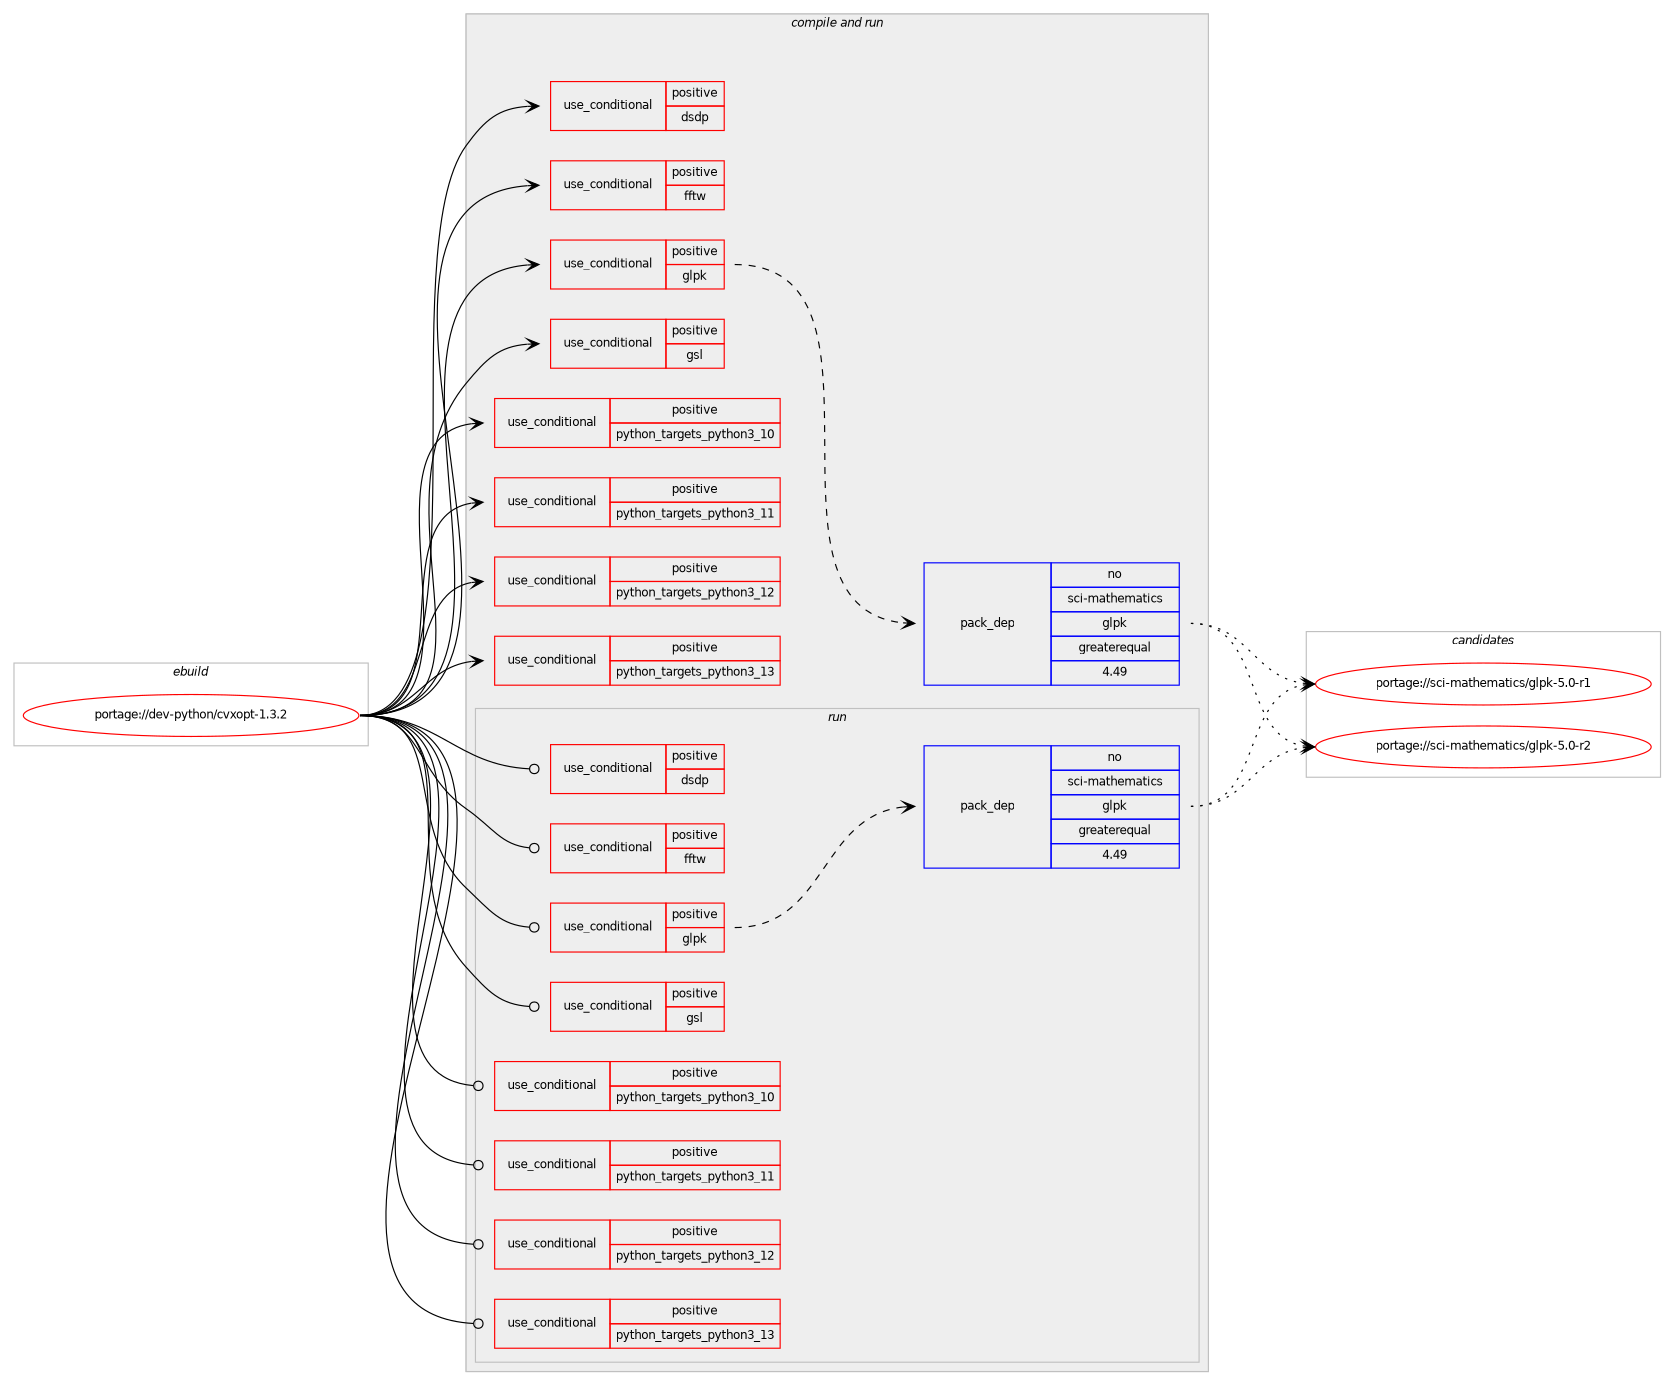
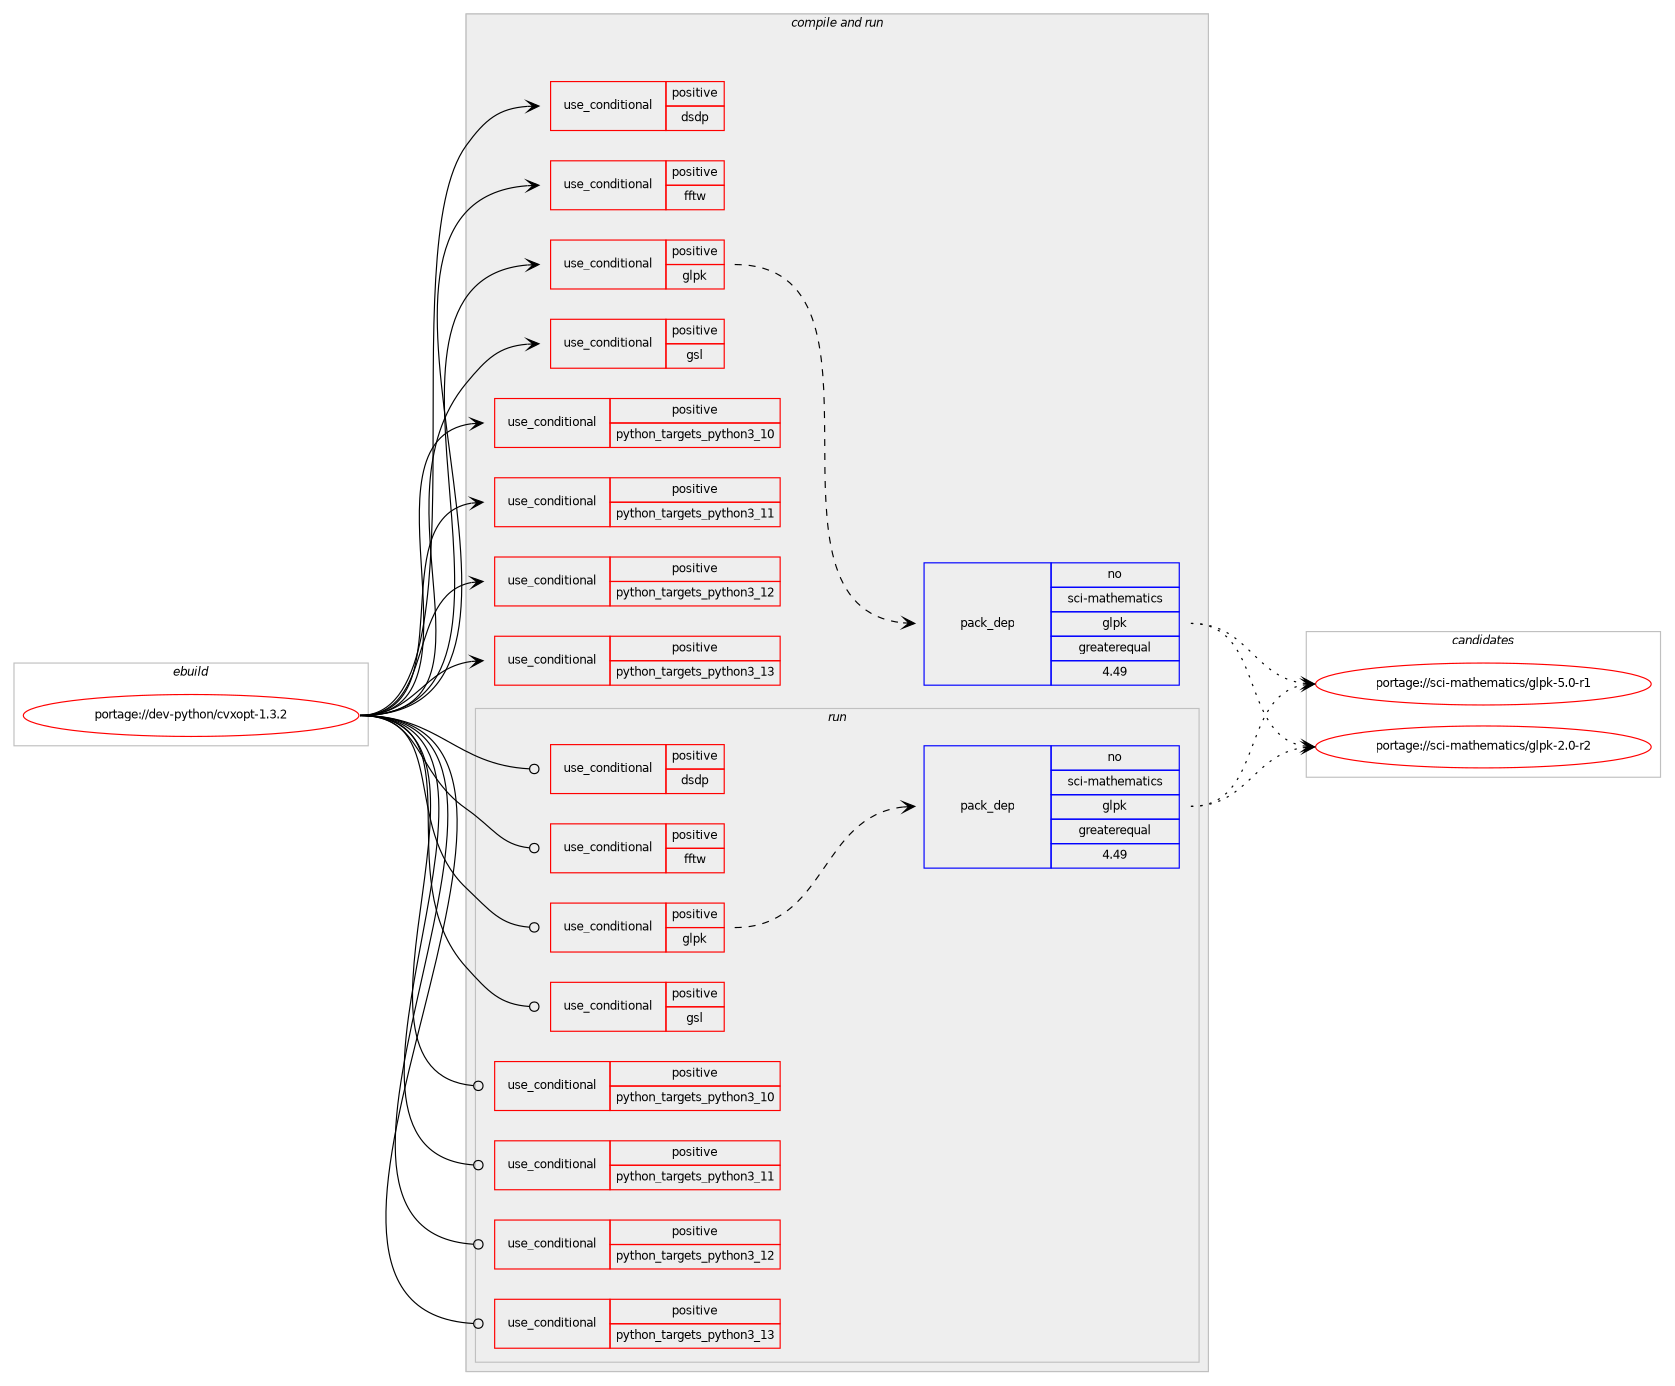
  digraph {
    compound=true
    concentrate=true
    fontname=Helvetica
    fontsize=10
    newrank=true
    rankdir=LR
    ranksep=1.5
    node [color=red fontname=Helvetica fontsize=10 shape=none]
    edge [arrowhead=vee headport=w style=solid tailport=e weight=20]
    n1 [label="portage://dev-python/cvxopt-1.3.2" width=4 shape=""]
    n2 [label=<<TABLE BORDER="0" CELLBORDER="1" CELLSPACING="0" CELLPADDING="4"><TR><TD ROWSPAN="3" CELLPADDING="10">use_conditional</TD></TR><TR><TD>positive</TD></TR><TR><TD>dsdp</TD></TR></TABLE>>]
    n3 [label=<<TABLE BORDER="0" CELLBORDER="1" CELLSPACING="0" CELLPADDING="4"><TR><TD ROWSPAN="3" CELLPADDING="10">use_conditional</TD></TR><TR><TD>positive</TD></TR><TR><TD>fftw</TD></TR></TABLE>>]
    n4 [color=blue label=<<TABLE BORDER="0" CELLBORDER="1" CELLSPACING="0" CELLPADDING="4" WIDTH="220"><TR><TD ROWSPAN="6" CELLPADDING="30">pack_dep</TD></TR><TR><TD WIDTH="110">no</TD></TR><TR><TD>sci-mathematics</TD></TR><TR><TD>glpk</TD></TR><TR><TD>greaterequal</TD></TR><TR><TD>4.49</TD></TR></TABLE>>]
    n5 [label=<<TABLE BORDER="0" CELLBORDER="1" CELLSPACING="0" CELLPADDING="4"><TR><TD ROWSPAN="3" CELLPADDING="10">use_conditional</TD></TR><TR><TD>positive</TD></TR><TR><TD>glpk</TD></TR></TABLE>>]
    n6 [label=<<TABLE BORDER="0" CELLBORDER="1" CELLSPACING="0" CELLPADDING="4"><TR><TD ROWSPAN="3" CELLPADDING="10">use_conditional</TD></TR><TR><TD>positive</TD></TR><TR><TD>gsl</TD></TR></TABLE>>]
    n7 [label=<<TABLE BORDER="0" CELLBORDER="1" CELLSPACING="0" CELLPADDING="4"><TR><TD ROWSPAN="3" CELLPADDING="10">use_conditional</TD></TR><TR><TD>positive</TD></TR><TR><TD>python_targets_python3_10</TD></TR></TABLE>>]
    n8 [label=<<TABLE BORDER="0" CELLBORDER="1" CELLSPACING="0" CELLPADDING="4"><TR><TD ROWSPAN="3" CELLPADDING="10">use_conditional</TD></TR><TR><TD>positive</TD></TR><TR><TD>python_targets_python3_11</TD></TR></TABLE>>]
    n9 [label=<<TABLE BORDER="0" CELLBORDER="1" CELLSPACING="0" CELLPADDING="4"><TR><TD ROWSPAN="3" CELLPADDING="10">use_conditional</TD></TR><TR><TD>positive</TD></TR><TR><TD>python_targets_python3_12</TD></TR></TABLE>>]
    n10 [label=<<TABLE BORDER="0" CELLBORDER="1" CELLSPACING="0" CELLPADDING="4"><TR><TD ROWSPAN="3" CELLPADDING="10">use_conditional</TD></TR><TR><TD>positive</TD></TR><TR><TD>python_targets_python3_13</TD></TR></TABLE>>]
    n11 [label=<<TABLE BORDER="0" CELLBORDER="1" CELLSPACING="0" CELLPADDING="4"><TR><TD ROWSPAN="3" CELLPADDING="10">use_conditional</TD></TR><TR><TD>positive</TD></TR><TR><TD>dsdp</TD></TR></TABLE>>]
    n12 [label=<<TABLE BORDER="0" CELLBORDER="1" CELLSPACING="0" CELLPADDING="4"><TR><TD ROWSPAN="3" CELLPADDING="10">use_conditional</TD></TR><TR><TD>positive</TD></TR><TR><TD>fftw</TD></TR></TABLE>>]
    n13 [color=blue label=<<TABLE BORDER="0" CELLBORDER="1" CELLSPACING="0" CELLPADDING="4" WIDTH="220"><TR><TD ROWSPAN="6" CELLPADDING="30">pack_dep</TD></TR><TR><TD WIDTH="110">no</TD></TR><TR><TD>sci-mathematics</TD></TR><TR><TD>glpk</TD></TR><TR><TD>greaterequal</TD></TR><TR><TD>4.49</TD></TR></TABLE>>]
    n14 [label=<<TABLE BORDER="0" CELLBORDER="1" CELLSPACING="0" CELLPADDING="4"><TR><TD ROWSPAN="3" CELLPADDING="10">use_conditional</TD></TR><TR><TD>positive</TD></TR><TR><TD>glpk</TD></TR></TABLE>>]
    n15 [label=<<TABLE BORDER="0" CELLBORDER="1" CELLSPACING="0" CELLPADDING="4"><TR><TD ROWSPAN="3" CELLPADDING="10">use_conditional</TD></TR><TR><TD>positive</TD></TR><TR><TD>gsl</TD></TR></TABLE>>]
    n16 [label=<<TABLE BORDER="0" CELLBORDER="1" CELLSPACING="0" CELLPADDING="4"><TR><TD ROWSPAN="3" CELLPADDING="10">use_conditional</TD></TR><TR><TD>positive</TD></TR><TR><TD>python_targets_python3_10</TD></TR></TABLE>>]
    n17 [label=<<TABLE BORDER="0" CELLBORDER="1" CELLSPACING="0" CELLPADDING="4"><TR><TD ROWSPAN="3" CELLPADDING="10">use_conditional</TD></TR><TR><TD>positive</TD></TR><TR><TD>python_targets_python3_11</TD></TR></TABLE>>]
    n18 [label=<<TABLE BORDER="0" CELLBORDER="1" CELLSPACING="0" CELLPADDING="4"><TR><TD ROWSPAN="3" CELLPADDING="10">use_conditional</TD></TR><TR><TD>positive</TD></TR><TR><TD>python_targets_python3_12</TD></TR></TABLE>>]
    n19 [label=<<TABLE BORDER="0" CELLBORDER="1" CELLSPACING="0" CELLPADDING="4"><TR><TD ROWSPAN="3" CELLPADDING="10">use_conditional</TD></TR><TR><TD>positive</TD></TR><TR><TD>python_targets_python3_13</TD></TR></TABLE>>]
    n20 [label="portage://sci-mathematics/glpk-5.0-r1" width=4 shape=""]
-   n21 [label="portage://sci-mathematics/glpk-5.0-r2" width=4 shape=""]
+   n21 [label="portage://sci-mathematics/glpk-2.0-r2" width=4 shape=""]
    subgraph cluster_1 {
      color=gray
      label=<<i>ebuild</i>>
      rank=same
      n1
    }
    subgraph cluster_2 {
      color=gray
      label=<<i>dependencies</i>>
      subgraph cluster_3 {
        color=gray
        fillcolor="#eeeeee"
        label=<<i>compile</i>>
        style=filled
        subgraph sub_4 {
          color=gray
          fillcolor="#eeeeee"
          label=<<i>compile</i>>
          style=filled
          n2
        }
        subgraph sub_5 {
          color=gray
          fillcolor="#eeeeee"
          label=<<i>compile</i>>
          style=filled
          n3
        }
        subgraph sub_6 {
          color=gray
          fillcolor="#eeeeee"
          label=<<i>compile</i>>
          style=filled
          n5
          subgraph sub_7 {
            color=gray
            fillcolor="#eeeeee"
            label=<<i>compile</i>>
            style=filled
            n4
          }
        }
        subgraph sub_8 {
          color=gray
          fillcolor="#eeeeee"
          label=<<i>compile</i>>
          style=filled
          n6
        }
        subgraph sub_9 {
          color=gray
          fillcolor="#eeeeee"
          label=<<i>compile</i>>
          style=filled
          n7
        }
        subgraph sub_10 {
          color=gray
          fillcolor="#eeeeee"
          label=<<i>compile</i>>
          style=filled
          n8
        }
        subgraph sub_11 {
          color=gray
          fillcolor="#eeeeee"
          label=<<i>compile</i>>
          style=filled
          n9
        }
        subgraph sub_12 {
          color=gray
          fillcolor="#eeeeee"
          label=<<i>compile</i>>
          style=filled
          n10
        }
      }
      subgraph cluster_13 {
        color=gray
        fillcolor="#eeeeee"
        label=<<i>compile and run</i>>
        style=filled
      }
      subgraph cluster_14 {
        color=gray
        fillcolor="#eeeeee"
        label=<<i>run</i>>
        style=filled
        subgraph sub_15 {
          color=gray
          fillcolor="#eeeeee"
          label=<<i>run</i>>
          style=filled
          n11
        }
        subgraph sub_16 {
          color=gray
          fillcolor="#eeeeee"
          label=<<i>run</i>>
          style=filled
          n12
        }
        subgraph sub_17 {
          color=gray
          fillcolor="#eeeeee"
          label=<<i>run</i>>
          style=filled
          n14
          subgraph sub_18 {
            color=gray
            fillcolor="#eeeeee"
            label=<<i>run</i>>
            style=filled
            n13
          }
        }
        subgraph sub_19 {
          color=gray
          fillcolor="#eeeeee"
          label=<<i>run</i>>
          style=filled
          n15
        }
        subgraph sub_20 {
          color=gray
          fillcolor="#eeeeee"
          label=<<i>run</i>>
          style=filled
          n16
        }
        subgraph sub_21 {
          color=gray
          fillcolor="#eeeeee"
          label=<<i>run</i>>
          style=filled
          n17
        }
        subgraph sub_22 {
          color=gray
          fillcolor="#eeeeee"
          label=<<i>run</i>>
          style=filled
          n18
        }
        subgraph sub_23 {
          color=gray
          fillcolor="#eeeeee"
          label=<<i>run</i>>
          style=filled
          n19
        }
      }
    }
    subgraph cluster_24 {
      color=gray
      label=<<i>candidates</i>>
      rank=same
      subgraph sub_25 {
        color=black
        label=<<i>candidates</i>>
        nodesep=1
        rank=same
        n20
        n21
      }
      subgraph sub_26 {
        color=black
        label=<<i>candidates</i>>
        nodesep=1
        rank=same
        n20
        n21
      }
    }
    n1 -> n2
    n1 -> n3
    n1 -> n5
    n1 -> n6
    n1 -> n7
    n1 -> n8
    n1 -> n9
    n1 -> n10
    n1 -> n11 [arrowhead=odot]
    n1 -> n12 [arrowhead=odot]
    n1 -> n14 [arrowhead=odot]
    n1 -> n15 [arrowhead=odot]
    n1 -> n16 [arrowhead=odot]
    n1 -> n17 [arrowhead=odot]
    n1 -> n18 [arrowhead=odot]
    n1 -> n19 [arrowhead=odot]
    n4 -> n20 [style=dotted weight=100]
    n4 -> n21 [style=dotted weight=100]
    n5 -> n4 [style=dashed]
    n13 -> n20 [style=dotted weight=100]
    n13 -> n21 [style=dotted weight=100]
    n14 -> n13 [style=dashed]
  }
